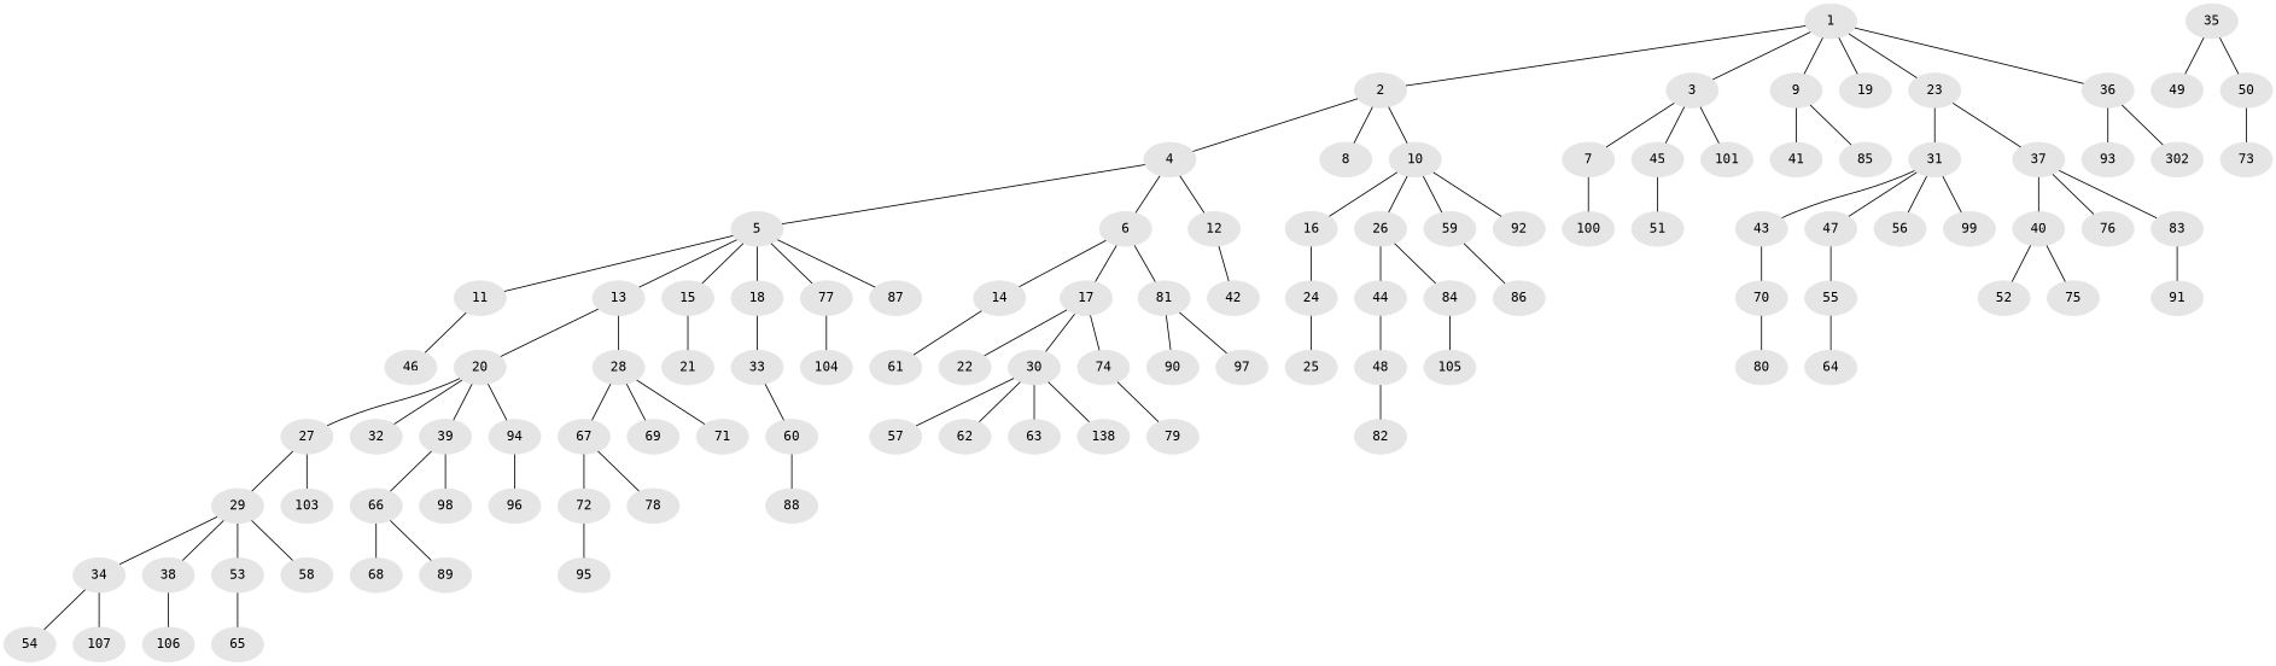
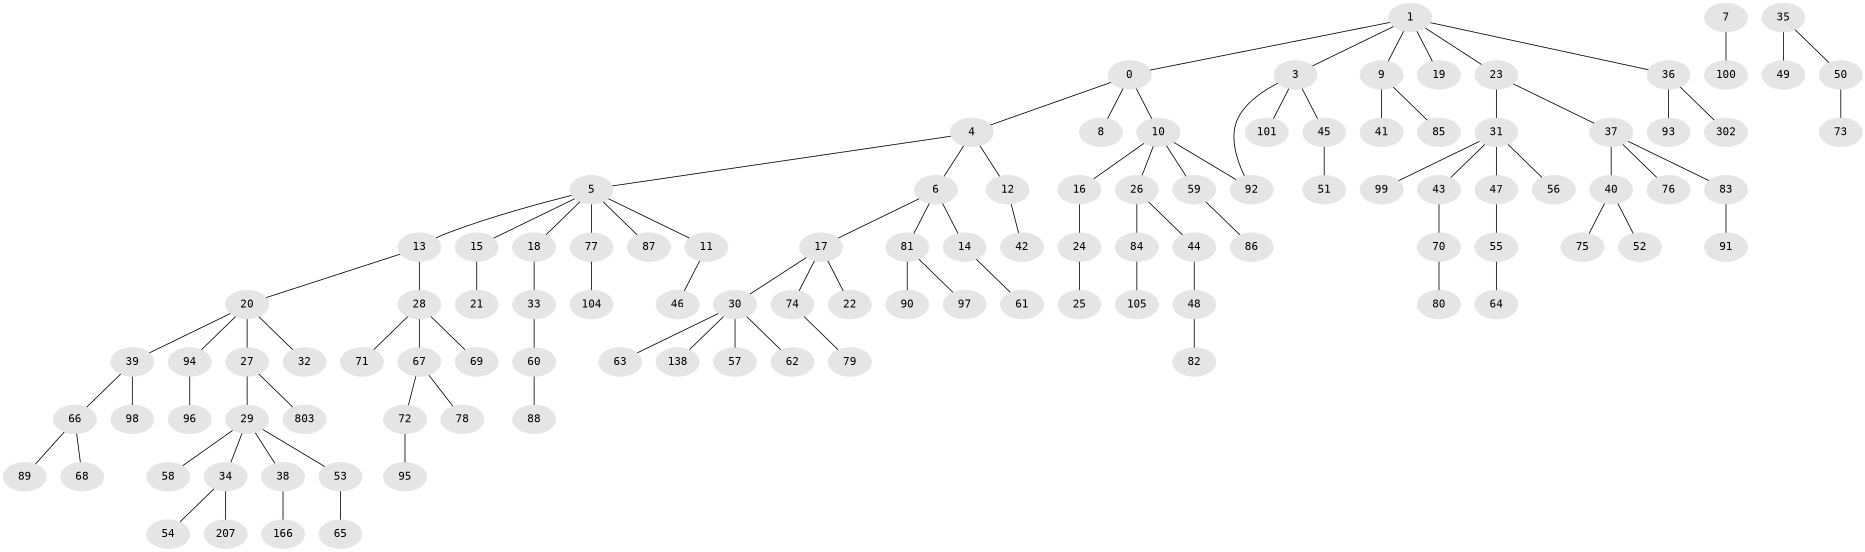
  graph {
    fontname="DejaVu Sans Mono"
    node [color=gray90 fontname="DejaVu Sans Mono" style=filled]
    edge [fontname="DejaVu Sans Mono"]
    1
-   2
+   2 [label=0]
    3
    9
    19
    23
    36
    4
    8
    10
    7
    45
    101
    41
    85
    31
    37
    93
    n19 [label=302]
    5
    6
    12
    16
    26
    59
    92
    100
    51
    11
    13
    15
    18
    77
    87
    14
    17
    81
    42
    46
    20
    28
    21
    33
    104
    61
    22
    30
    74
    90
    97
    24
    44
    84
    86
    27
    32
    39
    94
    67
    69
    71
    35
    49
    50
    25
    57
    62
    63
    n69 [label=138]
    79
    60
    29
-   103
+   103 [label=803]
    66
    98
    96
    43
    47
    56
    99
    40
    76
    83
    48
    105
    34
    38
    53
    58
    72
    78
    54
-   107
-   106
+   107 [label=207]
+   106 [label=166]
    65
    70
    55
    88
    73
    52
    75
    91
    68
    89
    80
    82
    64
    95
    1 -- 2
    1 -- 3
    1 -- 9
    1 -- 19
    1 -- 23
    1 -- 36
    2 -- 4
    2 -- 8
    2 -- 10
-   3 -- 7
+   3 -- 92
    3 -- 45
    3 -- 101
    9 -- 41
    9 -- 85
    23 -- 31
    23 -- 37
    36 -- 93
    36 -- n19
    4 -- 5
    4 -- 6
    4 -- 12
    10 -- 16
    10 -- 26
    10 -- 59
    10 -- 92
    7 -- 100
    45 -- 51
    31 -- 43
    31 -- 47
    31 -- 56
    31 -- 99
    37 -- 40
    37 -- 76
    37 -- 83
    5 -- 11
    5 -- 13
    5 -- 15
    5 -- 18
    5 -- 77
    5 -- 87
    6 -- 14
    6 -- 17
    6 -- 81
    12 -- 42
    16 -- 24
    26 -- 44
    26 -- 84
    59 -- 86
    11 -- 46
    13 -- 20
    13 -- 28
    15 -- 21
    18 -- 33
    77 -- 104
    14 -- 61
    17 -- 22
    17 -- 30
    17 -- 74
    81 -- 90
    81 -- 97
    20 -- 27
    20 -- 32
    20 -- 39
    20 -- 94
    28 -- 67
    28 -- 69
    28 -- 71
    33 -- 60
    30 -- 57
    30 -- 62
    30 -- 63
    30 -- n69
    74 -- 79
    24 -- 25
    44 -- 48
    84 -- 105
    27 -- 29
    27 -- 103
    39 -- 66
    39 -- 98
    94 -- 96
    67 -- 72
    67 -- 78
    35 -- 49
    35 -- 50
    50 -- 73
    60 -- 88
    29 -- 34
    29 -- 38
    29 -- 53
    29 -- 58
    66 -- 68
    66 -- 89
    43 -- 70
    47 -- 55
    40 -- 52
    40 -- 75
    83 -- 91
    48 -- 82
    34 -- 54
    34 -- 107
    38 -- 106
    53 -- 65
    72 -- 95
    70 -- 80
    55 -- 64
  }
